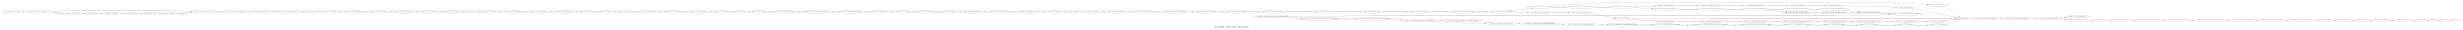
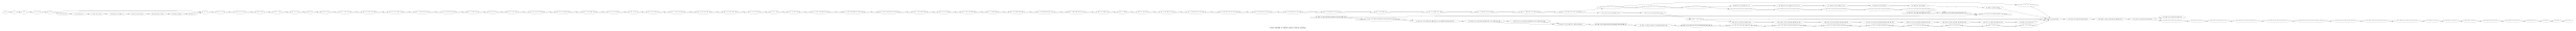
  digraph {
    fontname="Courier Prime"
    label="Control-flow-graph for register allocator (function _writehdr)"
    rankdir=LR
    node [fontname="Courier Prime"]
    edge [fontname="Courier Prime"]
    n1 [label="0, 0: "]
    n2 [label="1, 1: "]
    n3 [label="2, 2: 0 1 "]
    n4 [label="3, 3: 0 1 2 3 "]
    n5 [label="4, 4: 2 3 "]
    n6 [label="5, 7: 2 3 4 5 "]
    n7 [label="13, 15: 2 3 "]
    n8 [label="6, 8: 2 3 4 5 6 7 "]
    n9 [label="14, 18: 2 3 12 13 "]
    n10 [label="7, 9: 2 3 6 7 8 9 "]
    n11 [label="8, 10: 2 3 6 7 8 9 10 11 "]
    n12 [label="9, 11: 2 3 6 7 10 11 "]
    n13 [label="10, 12: 2 3 6 7 10 11 "]
    n14 [label="11, 13: 2 3 10 11 "]
    n15 [label="12, 14: 2 3 "]
    n16 [label="15, 19: 2 3 12 13 14 15 "]
    n17 [label="16, 20: 2 3 14 15 "]
    n18 [label="17, 21: 2 3 14 15 "]
    n19 [label="18, 22: 2 3 14 15 "]
    n20 [label="19, 23: 2 3 "]
    n21 [label="20, 24: 2 3 16 17 "]
    n22 [label="21, 25: 2 3 16 17 18 19 "]
    n23 [label="22, 26: 2 3 16 17 18 19 20 21 "]
    n24 [label="23, 27: 2 3 16 17 20 21 22 23 "]
    n25 [label="24, 30: 2 3 16 17 22 23 24 25 "]
    n26 [label="25, 31: 2 3 16 17 22 23 24 25 "]
    n27 [label="26, 32: 2 3 16 17 24 25 "]
    n28 [label="27, 33: 2 3 16 17 "]
    n29 [label="28, 35: 2 3 16 17 26 27 "]
    n30 [label="29, 36: 2 3 16 17 26 27 28 29 "]
    n31 [label="30, 39: 2 3 16 17 28 29 30 31 "]
    n32 [label="31, 40: 2 3 16 17 28 29 30 31 "]
    n33 [label="32, 41: 2 3 16 17 30 31 "]
    n34 [label="33, 42: 2 3 16 17 "]
    n35 [label="34, 44: 2 3 16 17 32 33 "]
    n36 [label="35, 45: 2 3 16 17 32 33 34 35 "]
    n37 [label="36, 48: 2 3 16 17 34 35 36 37 "]
    n38 [label="37, 49: 2 3 16 17 34 35 36 37 "]
    n39 [label="38, 50: 2 3 16 17 36 37 "]
    n40 [label="39, 51: 2 3 16 17 "]
    n41 [label="40, 53: 2 3 16 17 38 39 "]
    n42 [label="41, 54: 2 3 16 17 38 39 40 41 42 43 "]
    n43 [label="42, 57: 2 3 16 17 38 39 40 41 42 43 44 45 "]
    n44 [label="43, 58: 2 3 16 17 38 39 40 41 42 43 44 45 "]
    n45 [label="44, 59: 2 3 16 17 38 39 44 45 "]
    n46 [label="45, 60: 2 3 16 17 38 39 "]
    n47 [label="46, 62: 2 3 16 17 38 39 46 47 "]
    n48 [label="47, 63: 2 3 38 39 46 47 "]
    n49 [label="48, 64: 2 3 38 39 48 49 50 51 "]
    n50 [label="49, 67: 2 3 38 39 48 49 50 51 52 53 "]
    n51 [label="50, 68: 2 3 38 39 48 49 50 51 52 53 "]
    n52 [label="51, 69: 2 3 38 39 52 53 "]
    n53 [label="52, 70: 2 3 38 39 "]
    n54 [label="53, 192: 2 3 38 39 54 55 "]
    n55 [label="54, 74: 2 3 38 39 54 55 56 57 "]
    n56 [label="55, 75: 2 3 38 39 54 55 56 57 58 59 "]
    n57 [label="56, 76: 2 3 38 39 54 55 56 57 58 59 60 61 "]
    n58 [label="57, 77: 2 3 38 39 54 55 56 57 60 61 "]
    n59 [label="58, 78: 2 3 38 39 54 55 56 57 60 61 "]
    n60 [label="59, 79: 2 3 38 39 54 55 56 57 60 61 "]
    n61 [label="60, 80: 2 3 38 39 54 55 "]
    n62 [label="61, 81: 2 3 38 39 54 55 62 63 "]
    n63 [label="62, 82: 2 3 38 39 54 55 62 63 64 "]
    n64 [label="63, 193: 2 3 38 39 54 55 62 63 64 65 66 "]
    n65 [label="64, 83: 2 3 38 39 54 55 62 63 64 65 66 "]
    n66 [label="65, 89: 2 3 38 39 54 55 62 63 65 66 "]
    n67 [label="101, 143: 2 3 54 55 62 63 65 66 "]
    n68 [label="66, 90: 2 3 38 39 54 55 62 63 "]
    n69 [label="67, 95: 2 3 38 39 54 55 62 63 67 68 69 70 "]
    n70 [label="102, 147: 2 3 54 55 62 63 65 66 "]
    n71 [label="112, 160: 2 3 54 55 62 63 "]
    n72 [label="68, 96: 2 3 54 55 62 63 67 68 69 70 "]
    n73 [label="113, 163: 2 3 54 55 62 63 107 108 "]
    n74 [label="69, 99: 2 3 54 55 62 63 71 72 "]
    n75 [label="75, 105: 2 3 54 55 62 63 67 68 69 70 "]
    n76 [label="70, 100: 2 3 54 55 62 63 71 72 73 74 "]
    n77 [label="76, 109: 2 3 54 55 62 63 67 68 69 70 "]
    n78 [label="71, 101: 2 3 54 55 62 63 73 74 "]
    n79 [label="72, 102: 2 3 54 55 62 63 "]
    n80 [label="73, 103: 2 3 54 55 62 63 "]
    n81 [label="74, 104: 2 3 54 55 62 63 "]
    n82 [label="77, 111: 2 3 54 55 62 63 67 68 69 70 "]
-   n83 [label="78, 112: 2 3 54 55 62 63 67 68 69 70 75 76 "]
    n84 [label="80, 115: 2 3 54 55 62 63 67 68 69 70 "]
    n85 [label="79, 114: 2 3 54 55 62 63 67 68 69 70 75 76 "]
    n86 [label="81, 116: 2 3 54 55 62 63 67 68 69 70 75 76 "]
    n87 [label="82, 118: 2 3 54 55 62 63 67 68 69 70 75 76 "]
    n88 [label="83, 119: 2 3 54 55 62 63 67 68 69 70 75 76 77 78 "]
    n89 [label="84, 123: 2 3 54 55 62 63 67 68 69 70 77 78 79 80 81 82 "]
    n90 [label="85, 124: 2 3 54 55 62 63 67 68 69 70 77 78 79 80 81 82 83 84 85 86 "]
    n91 [label="86, 125: 2 3 54 55 62 63 67 68 69 70 77 78 79 80 81 82 83 84 85 86 "]
    n92 [label="87, 126: 2 3 54 55 62 63 67 68 69 70 77 78 83 84 85 86 "]
    n93 [label="88, 127: 2 3 54 55 62 63 67 68 69 70 77 78 83 84 85 86 "]
    n94 [label="89, 129: 2 3 54 55 62 63 77 78 83 84 85 86 "]
    n95 [label="90, 130: 2 3 54 55 62 63 77 78 83 84 85 86 87 88 89 90 "]
    n96 [label="91, 131: 2 3 54 55 62 63 77 78 87 88 89 90 91 92 "]
    n97 [label="92, 132: 2 3 54 55 62 63 77 78 87 88 89 90 91 92 93 94 "]
    n98 [label="93, 133: 2 3 54 55 62 63 77 78 87 88 89 90 93 94 95 96 "]
    n99 [label="94, 134: 2 3 54 55 62 63 77 78 87 88 89 90 93 94 95 96 97 98 "]
    n100 [label="95, 135: 2 3 54 55 62 63 77 78 87 88 89 90 93 94 97 98 "]
    n101 [label="96, 136: 2 3 54 55 62 63 87 88 89 90 93 94 97 98 "]
    n102 [label="97, 137: 2 3 54 55 62 63 93 94 97 98 "]
    n103 [label="98, 138: 2 3 54 55 62 63 97 98 "]
    n104 [label="99, 139: 2 3 54 55 62 63 "]
    n105 [label="100, 142: 2 3 54 55 62 63 "]
    n106 [label="103, 148: 2 3 54 55 62 63 "]
    n107 [label="104, 151: 2 3 54 55 62 63 99 100 "]
    n108 [label="105, 152: 2 3 54 55 62 63 99 100 101 102 "]
    n109 [label="106, 153: 2 3 54 55 62 63 101 102 103 104 "]
    n110 [label="107, 154: 2 3 54 55 62 63 101 102 103 104 105 106 "]
    n111 [label="108, 155: 2 3 54 55 62 63 101 102 105 106 "]
    n112 [label="109, 156: 2 3 54 55 62 63 101 102 105 106 "]
    n113 [label="110, 157: 2 3 54 55 62 63 105 106 "]
    n114 [label="111, 158: 2 3 54 55 62 63 "]
    n115 [label="114, 164: 2 3 54 55 62 63 107 108 109 110 "]
    n116 [label="115, 165: 2 3 54 55 62 63 109 110 "]
    n117 [label="116, 166: 2 3 54 55 62 63 109 110 "]
    n118 [label="117, 167: 2 3 54 55 62 63 109 110 "]
    n119 [label="118, 168: 2 3 54 55 "]
    n120 [label="119, 171: 2 3 54 55 111 112 "]
    n121 [label="120, 172: 2 3 54 55 111 112 113 114 "]
    n122 [label="121, 173: 2 3 54 55 113 114 115 116 "]
    n123 [label="122, 174: 2 3 54 55 113 114 115 116 117 118 "]
    n124 [label="123, 175: 2 3 54 55 113 114 117 118 "]
    n125 [label="124, 176: 2 3 54 55 113 114 117 118 "]
    n126 [label="125, 177: 2 3 54 55 113 114 117 118 "]
    n127 [label="126, 178: 2 3 54 55 "]
    n128 [label="127, 181: 2 3 54 55 "]
    n129 [label="128, 182: 2 3 54 55 "]
    n130 [label="129, 183: 54 55 119 120 "]
    n131 [label="130, 187: 54 55 119 120 "]
    n132 [label="131, 188: 54 55 "]
    n133 [label="132, 189: "]
    n134 [label="133, 190: "]
    n135 [label="134, 191: "]
    n1 -> n2
    n2 -> n3
    n3 -> n4
    n4 -> n5
    n5 -> n6
    n5 -> n7
    n6 -> n8
    n7 -> n9
    n8 -> n10
    n9 -> n16
    n10 -> n11
    n11 -> n12
    n12 -> n13
    n13 -> n14
    n14 -> n15
    n15 -> n7
    n16 -> n17
    n17 -> n18
    n18 -> n19
    n19 -> n20
    n20 -> n21
    n21 -> n22
    n22 -> n23
    n23 -> n24
    n24 -> n25
    n25 -> n26
    n26 -> n27
    n27 -> n28
    n28 -> n29
    n29 -> n30
    n30 -> n31
    n31 -> n32
    n32 -> n33
    n33 -> n34
    n34 -> n35
    n35 -> n36
    n36 -> n37
    n37 -> n38
    n38 -> n39
    n39 -> n40
    n40 -> n41
    n41 -> n42
    n42 -> n43
    n43 -> n44
    n44 -> n45
    n45 -> n46
    n46 -> n47
    n47 -> n48
    n48 -> n49
    n49 -> n50
    n50 -> n51
    n51 -> n52
    n52 -> n53
    n53 -> n54
    n54 -> n55
    n55 -> n56
    n56 -> n57
    n57 -> n58
    n58 -> n59
    n59 -> n60
    n60 -> n61
    n61 -> n62
    n62 -> n63
    n63 -> n64
    n64 -> n65
    n65 -> n66
    n65 -> n67
    n66 -> n68
    n66 -> n69
    n67 -> n70
    n68 -> n71
    n69 -> n72
    n70 -> n106
    n71 -> n73
    n72 -> n74
    n72 -> n75
    n73 -> n115
    n74 -> n76
    n75 -> n77
    n76 -> n78
    n77 -> n82
    n78 -> n79
    n79 -> n80
    n80 -> n81
    n81 -> n71
-   n82 -> n83
    n82 -> n84
-   n83 -> n85
    n84 -> n86
    n85 -> n87
    n86 -> n87
    n87 -> n88
    n89 -> n88
    n89 -> n90
    n90 -> n91
    n91 -> n92
    n92 -> n93
    n92 -> n94
    n93 -> n94
    n94 -> n95
    n95 -> n96
    n96 -> n97
    n97 -> n98
    n98 -> n99
    n99 -> n100
    n100 -> n101
    n101 -> n102
    n102 -> n103
    n103 -> n104
    n104 -> n105
    n105 -> n71
    n106 -> n71
    n106 -> n107
    n107 -> n108
    n108 -> n109
    n109 -> n110
    n110 -> n111
    n111 -> n112
    n112 -> n113
    n113 -> n114
    n114 -> n71
    n115 -> n116
    n116 -> n117
    n116 -> n118
    n118 -> n119
    n119 -> n120
    n120 -> n121
    n121 -> n122
    n122 -> n123
    n123 -> n124
    n124 -> n125
    n125 -> n126
    n126 -> n127
    n127 -> n128
    n128 -> n129
    n129 -> n130
    n130 -> n131
    n131 -> n132
    n132 -> n133
    n133 -> n134
    n134 -> n135
  }
